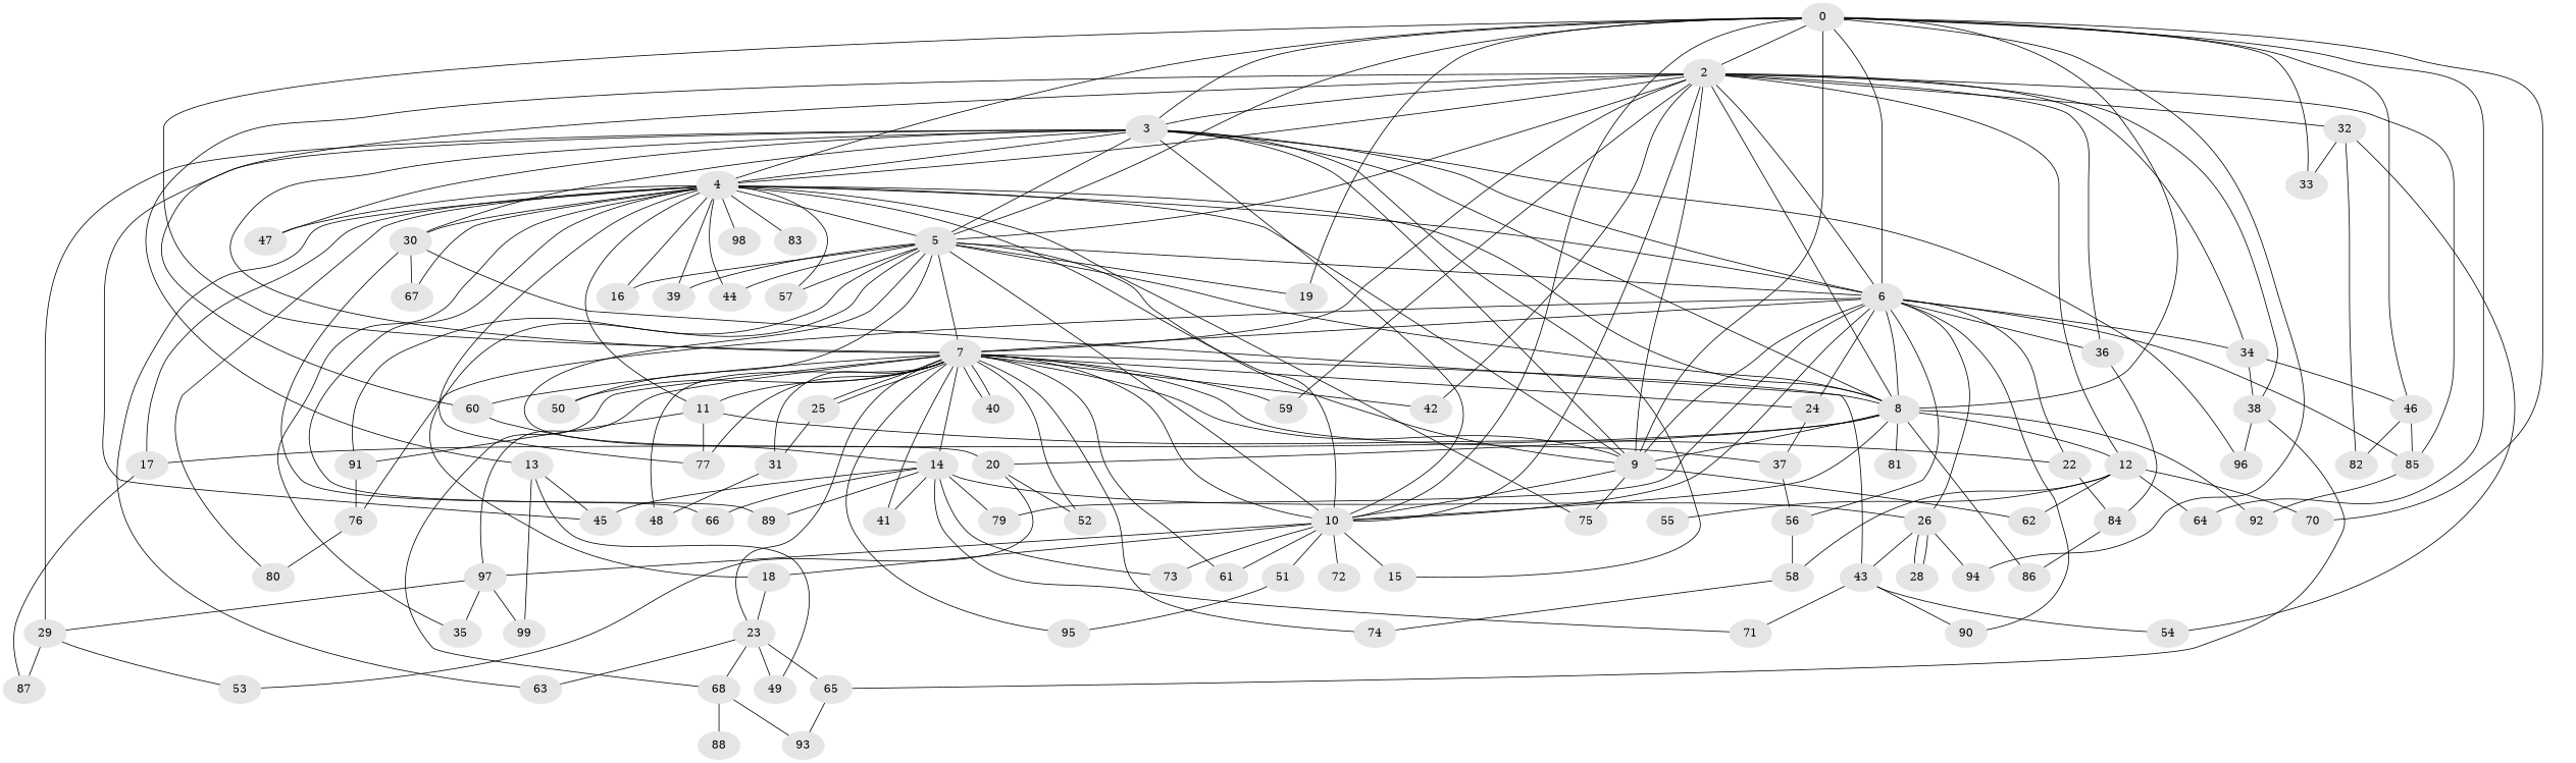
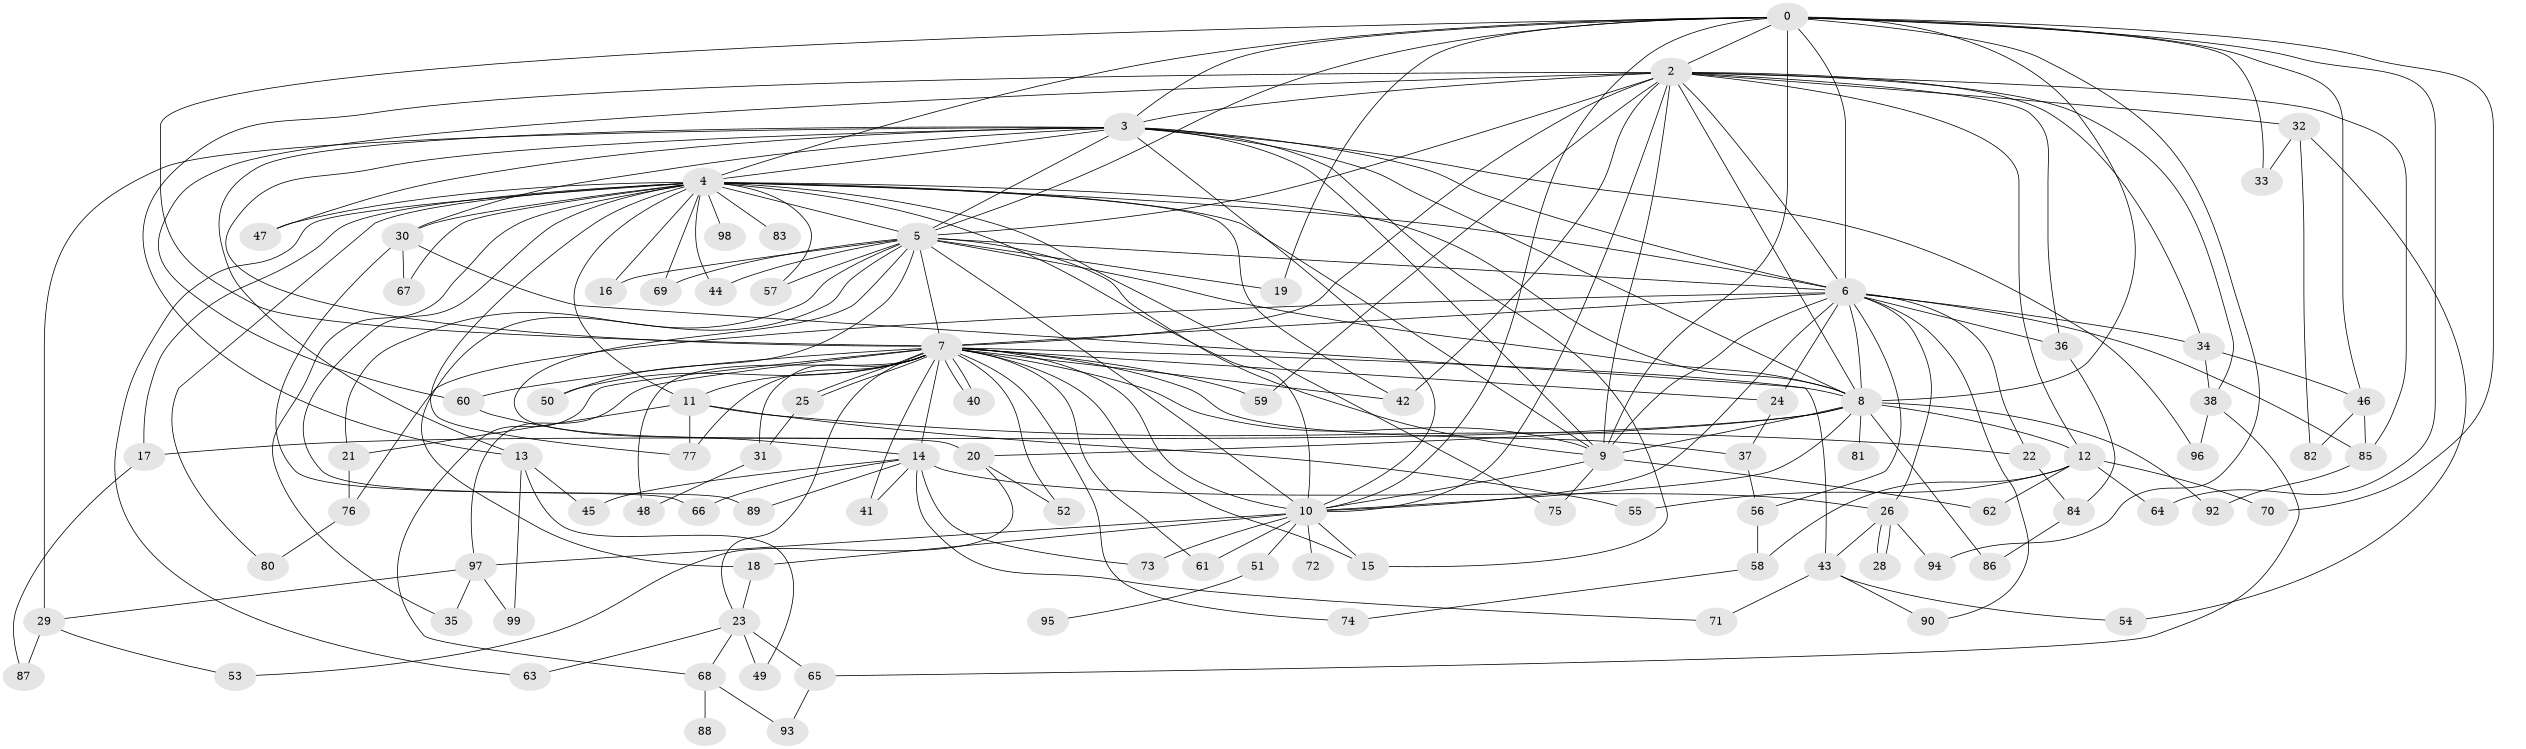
  graph {
    node [color=gray90 style=filled]
    n1 [label=0]
    2
    3
    4
    5
    6
    7
    8
    9
    10
    19
    33
    46
    64
    70
    94
    12
    13
    32
    34
    36
    38
    42
    59
    60
    85
    15
    29
    30
    47
    96
    11
    16
    17
    35
-   39
+   39 [label=69]
    44
    57
    63
    67
    75
    n42 [label=98]
    80
    83
    89
    77
    18
    20
-   21 [label=91]
+   21
    50
    22
    24
    26
    56
    76
-   79
    90
    31
    14
    23
    25
    n62 [label=97]
    37
    40
    41
    48
    52
    61
    68
    74
    95
    81
    86
    92
    62
    51
    72
    73
    82
    55
    58
    45
    49
    n84 [label=99]
    54
    84
    65
    87
    53
    66
    43
    28
    71
    88
    93
    n1 -- 2
    n1 -- 3
    n1 -- 4
    n1 -- 5
    n1 -- 6
    n1 -- 7
    n1 -- 8
    n1 -- 9
    n1 -- 10
    n1 -- 19
    n1 -- 33
    n1 -- 46
    n1 -- 64
    n1 -- 70
    n1 -- 94
    2 -- 3
-   2 -- 4
+   42 -- 4
    2 -- 5
    2 -- 6
    2 -- 7
    2 -- 8
    2 -- 9
    2 -- 10
    2 -- 12
    2 -- 13
    2 -- 32
    2 -- 34
    2 -- 36
    2 -- 38
    2 -- 42
    2 -- 59
    2 -- 60
    2 -- 85
    3 -- 4
    3 -- 5
    3 -- 6
    3 -- 7
    3 -- 8
    3 -- 9
    3 -- 10
-   3 -- 45
+   3 -- 13
    3 -- 15
    3 -- 29
    3 -- 30
    3 -- 47
    3 -- 96
    4 -- 5
    4 -- 6
    4 -- 8
    4 -- 9
    4 -- 10
    4 -- 30
    4 -- 47
    4 -- 11
    4 -- 16
    4 -- 17
    4 -- 35
    4 -- 39
    4 -- 44
    4 -- 57
    4 -- 63
    4 -- 67
    4 -- 75
    4 -- n42
    4 -- 80
    4 -- 83
    4 -- 89
    4 -- 77
    5 -- 6
    5 -- 7
    5 -- 8
    5 -- 9
    5 -- 10
    5 -- 19
    5 -- 16
    5 -- 39
    5 -- 44
    5 -- 57
    5 -- 18
    5 -- 20
    5 -- 21
    5 -- 50
    6 -- 7
    6 -- 8
    6 -- 9
    6 -- 10
    6 -- 34
    6 -- 36
    6 -- 85
    6 -- 22
    6 -- 24
    6 -- 26
    6 -- 56
    6 -- 76
-   6 -- 79
    6 -- 90
    7 -- 8
    7 -- 9
    7 -- 10
    7 -- 42
    7 -- 59
    7 -- 60
    7 -- 11
    7 -- 77
    7 -- 50
    7 -- 24
    7 -- 31
    7 -- 14
    7 -- 23
    7 -- 25
    7 -- 25
    7 -- n62
    7 -- 37
    7 -- 40
    7 -- 40
    7 -- 41
    7 -- 48
    7 -- 52
    7 -- 61
    7 -- 68
    7 -- 74
-   7 -- 95
+   7 -- 15
    8 -- 9
    8 -- 10
    8 -- 12
    8 -- 17
    8 -- 20
    8 -- 81
    8 -- 86
    8 -- 92
    9 -- 10
    9 -- 75
    9 -- 62
    10 -- 15
    10 -- 18
    10 -- n62
    10 -- 61
    10 -- 51
    10 -- 72
    10 -- 73
    46 -- 85
    46 -- 82
    12 -- 64
    12 -- 70
    12 -- 62
    12 -- 55
    12 -- 58
    13 -- 45
    13 -- 49
    13 -- n84
    32 -- 33
    32 -- 82
    32 -- 54
    34 -- 46
    34 -- 38
    36 -- 84
    38 -- 96
    38 -- 65
    60 -- 14
    85 -- 92
    29 -- 87
    29 -- 53
    30 -- 67
    30 -- 66
    30 -- 43
    11 -- 77
    11 -- 21
    11 -- 22
+   11 -- 55
    17 -- 87
    18 -- 23
    20 -- 52
    20 -- 53
    21 -- 76
    22 -- 84
    24 -- 37
    26 -- 94
    26 -- 43
    26 -- 28
    26 -- 28
    56 -- 58
    76 -- 80
    31 -- 48
    14 -- 89
    14 -- 26
-   14 -- 79
    14 -- 41
    14 -- 73
    14 -- 45
    14 -- 66
    14 -- 71
    23 -- 63
    23 -- 68
    23 -- 49
    23 -- 65
    25 -- 31
    n62 -- 29
    n62 -- 35
    n62 -- n84
    37 -- 56
    68 -- 88
    68 -- 93
    51 -- 95
    58 -- 74
    84 -- 86
    65 -- 93
    43 -- 90
    43 -- 54
    43 -- 71
  }
